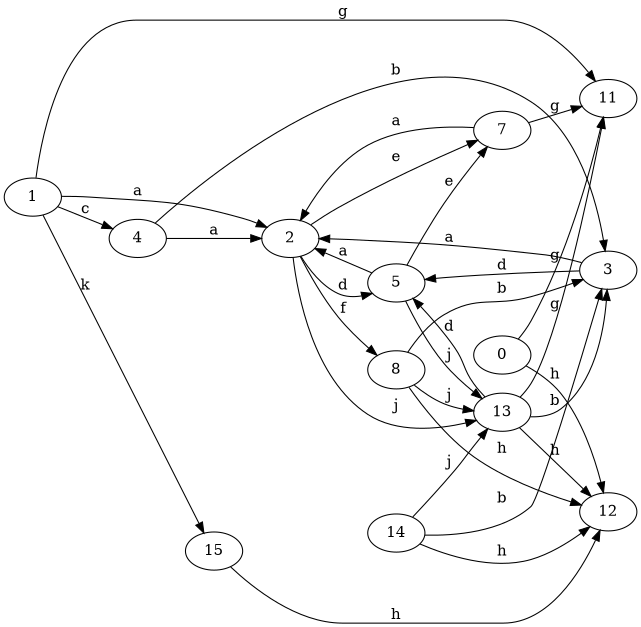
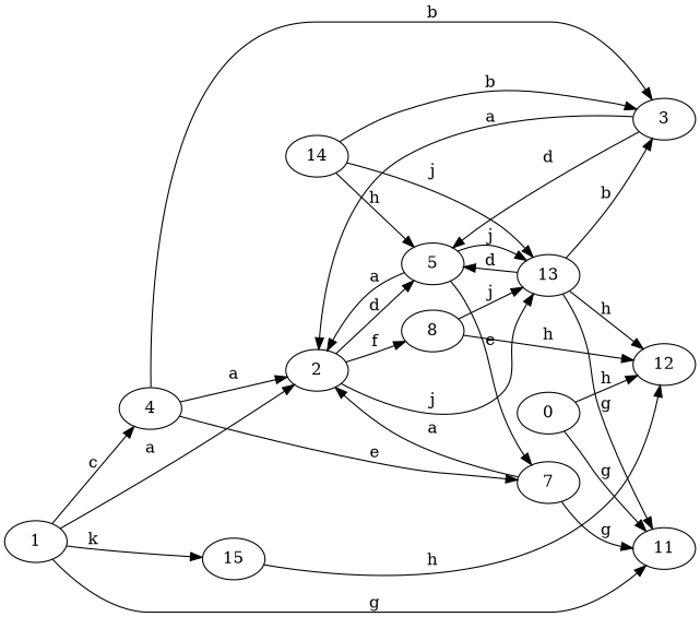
  strict digraph {
    rankdir=LR
    2
    5
    7
    8
    13
    11
    3
    12
    0
    4
    1
    15
    14
    2 -> 5 [label=d]
-   2 -> 7 [label=e]
+   4 -> 7 [label=e]
    2 -> 8 [label=f]
    2 -> 13 [label=j]
    5 -> 2 [label=a]
    5 -> 7 [label=e]
    5 -> 13 [label=j]
    7 -> 2 [label=a]
    7 -> 11 [label=g]
    8 -> 13 [label=j]
-   8 -> 3 [label=b]
    8 -> 12 [label=h]
    13 -> 5 [label=d]
    13 -> 11 [label=g]
    13 -> 3 [label=b]
    13 -> 12 [label=h]
    3 -> 2 [label=a]
    3 -> 5 [label=d]
    0 -> 11 [label=g]
    0 -> 12 [label=h]
    4 -> 2 [label=a]
    4 -> 3 [label=b]
    1 -> 2 [label=a]
    1 -> 11 [label=g]
    1 -> 4 [label=c]
    1 -> 15 [label=k]
    15 -> 12 [label=h]
    14 -> 13 [label=j]
    14 -> 3 [label=b]
-   14 -> 12 [label=h]
+   14 -> 5 [label=h]
  }
